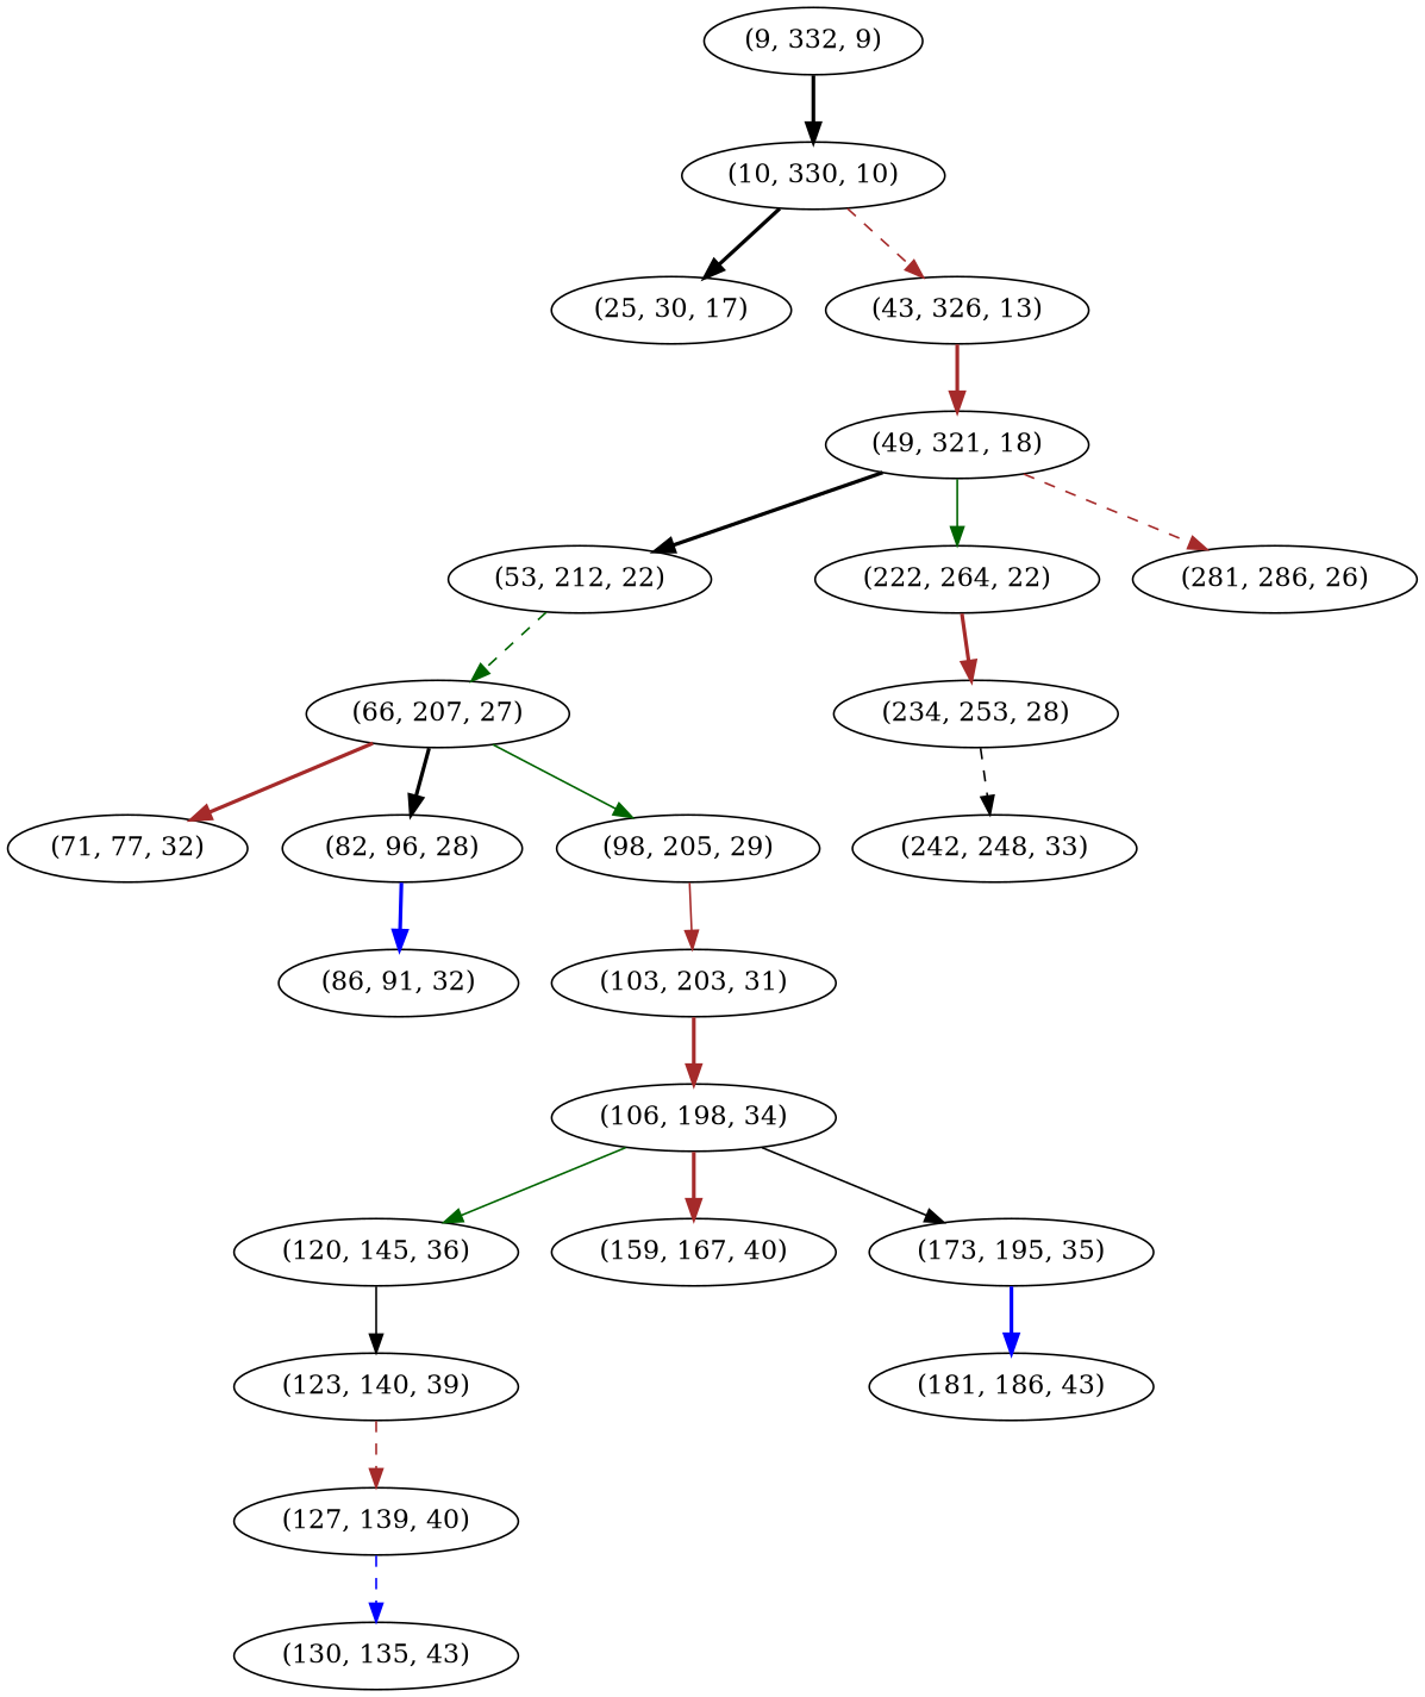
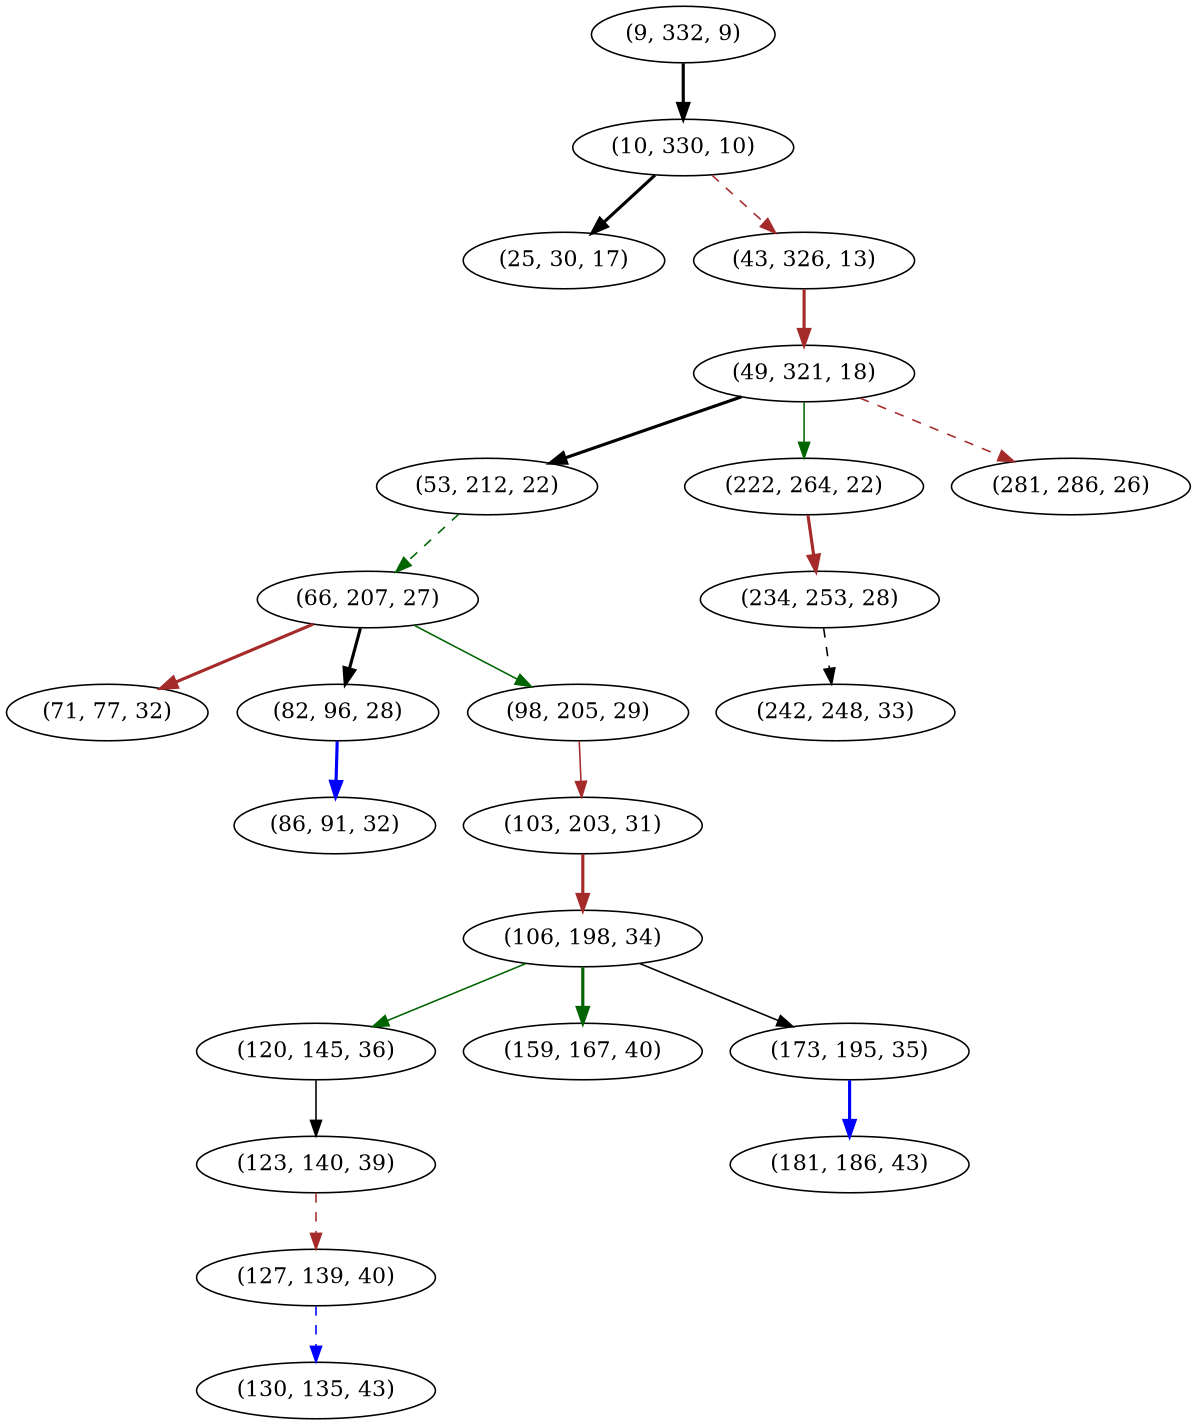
  digraph {
    edge [color=brown style=bold]
    "(9, 332, 9)"
    "(10, 330, 10)"
    "(25, 30, 17)"
    "(43, 326, 13)"
    "(49, 321, 18)"
    "(53, 212, 22)"
    "(222, 264, 22)"
    "(281, 286, 26)"
    "(66, 207, 27)"
    "(234, 253, 28)"
    "(71, 77, 32)"
    "(82, 96, 28)"
    "(98, 205, 29)"
    "(86, 91, 32)"
    "(103, 203, 31)"
    "(106, 198, 34)"
    "(120, 145, 36)"
    "(159, 167, 40)"
    "(173, 195, 35)"
    "(123, 140, 39)"
    "(181, 186, 43)"
    "(127, 139, 40)"
    "(130, 135, 43)"
    "(242, 248, 33)"
    "(9, 332, 9)" -> "(10, 330, 10)" [color=black]
    "(10, 330, 10)" -> "(25, 30, 17)" [color=black]
    "(10, 330, 10)" -> "(43, 326, 13)" [style=dashed]
    "(43, 326, 13)" -> "(49, 321, 18)"
    "(49, 321, 18)" -> "(53, 212, 22)" [color=black]
    "(49, 321, 18)" -> "(222, 264, 22)" [color=darkgreen style=solid]
    "(49, 321, 18)" -> "(281, 286, 26)" [style=dashed]
    "(53, 212, 22)" -> "(66, 207, 27)" [color=darkgreen style=dashed]
    "(222, 264, 22)" -> "(234, 253, 28)"
    "(66, 207, 27)" -> "(71, 77, 32)"
    "(66, 207, 27)" -> "(82, 96, 28)" [color=black]
    "(66, 207, 27)" -> "(98, 205, 29)" [color=darkgreen style=solid]
    "(234, 253, 28)" -> "(242, 248, 33)" [color=black style=dashed]
    "(82, 96, 28)" -> "(86, 91, 32)" [color=blue]
    "(98, 205, 29)" -> "(103, 203, 31)" [style=solid]
    "(103, 203, 31)" -> "(106, 198, 34)"
    "(106, 198, 34)" -> "(120, 145, 36)" [color=darkgreen style=solid]
-   "(106, 198, 34)" -> "(159, 167, 40)"
+   "(106, 198, 34)" -> "(159, 167, 40)" [color=darkgreen]
    "(106, 198, 34)" -> "(173, 195, 35)" [color=black style=solid]
    "(120, 145, 36)" -> "(123, 140, 39)" [color=black style=solid]
    "(173, 195, 35)" -> "(181, 186, 43)" [color=blue]
    "(123, 140, 39)" -> "(127, 139, 40)" [style=dashed]
    "(127, 139, 40)" -> "(130, 135, 43)" [color=blue style=dashed]
  }
